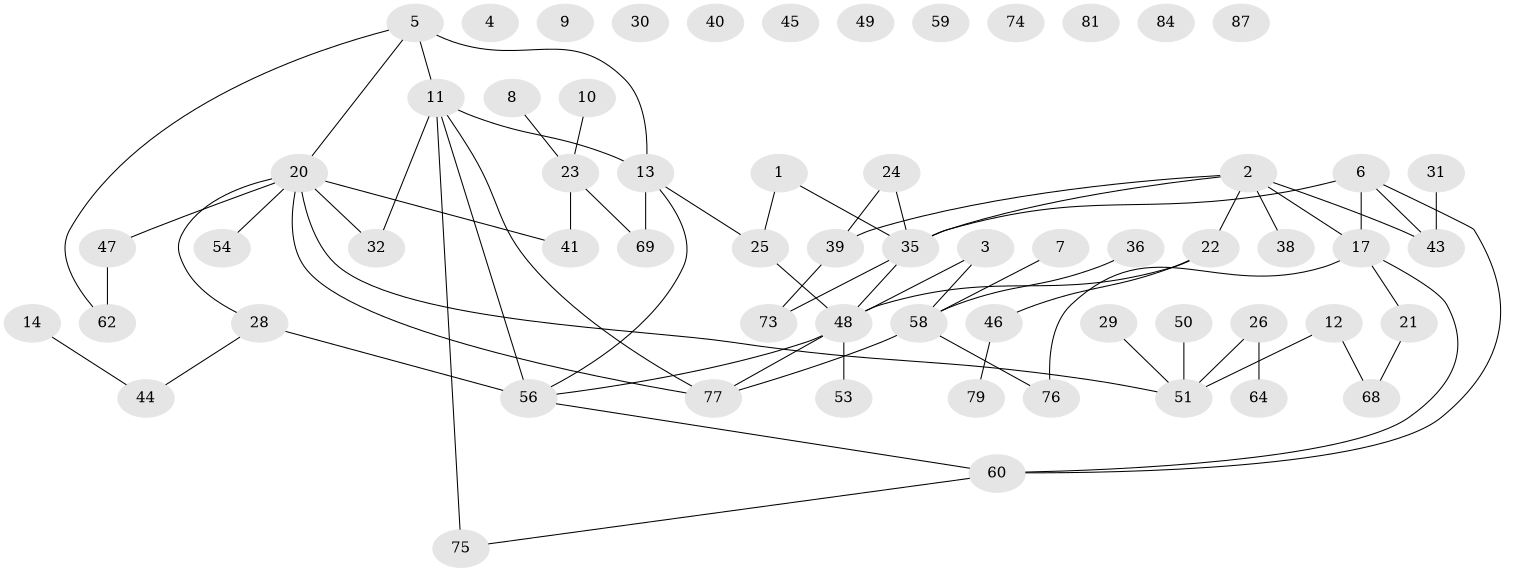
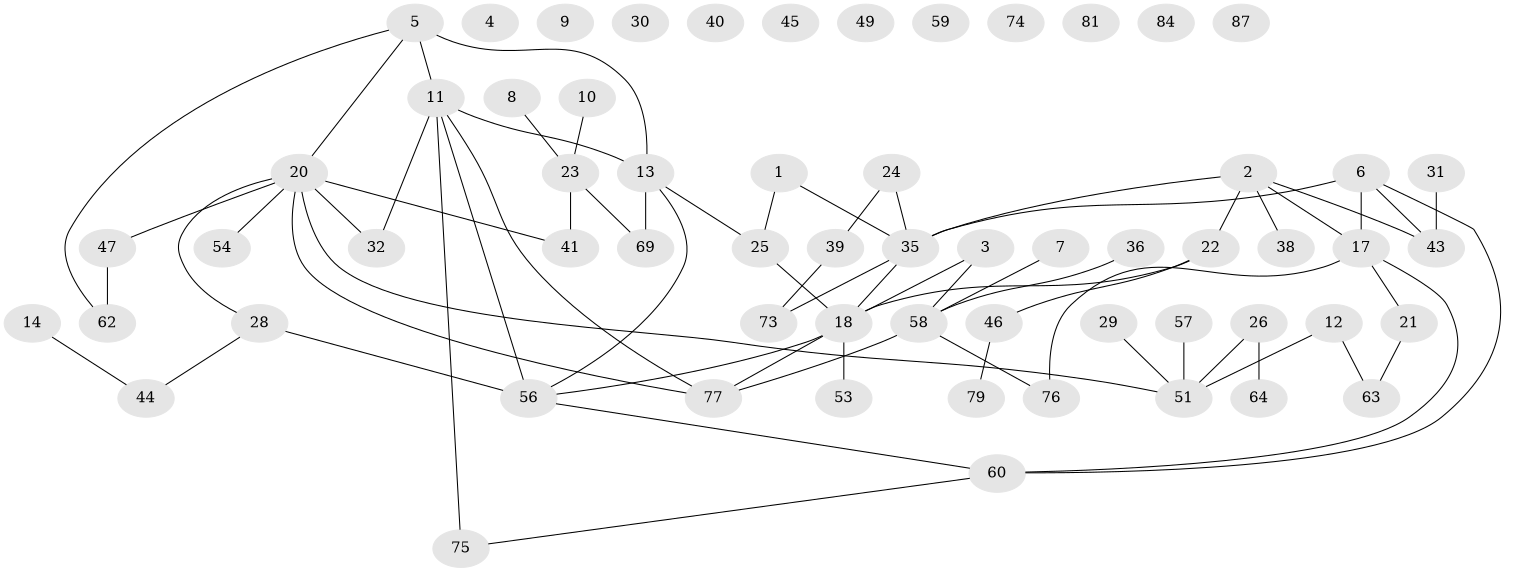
  graph {
    node [color=gray90 style=filled]
    1 [super="+34"]
    25
    35 [super="+61"]
-   48 [super="+80"]
+   48 [super="+80" label=18]
    73
    2 [super="+65"]
    17 [super="+33"]
    22 [super="+67"]
    38
    39
    43
    60 [super="+88"]
    21 [super="+42"]
    76
    46 [super="+72"]
    56 [super="+70"]
    77
    53
    3
    58 [super="+71"]
    4
    11 [super="+16"]
    13 [super="+15"]
    32 [super="+37"]
    75
    5
    20 [super="+27"]
    62
    69
    51 [super="+66"]
    28 [super="+82"]
    41
    47
    54 [super="+83"]
    6 [super="+18"]
    7 [super="+78"]
    8 [super="+19"]
    23 [super="+86"]
    9
    10
    12 [super="+57"]
-   68
+   68 [label=63]
    14 [super="+63"]
    44
    79
    24
    26 [super="+85"]
    64
    29 [super="+89"]
    30
    31
    36 [super="+52"]
    40
    45
    49
-   50
+   50 [label=57]
    59
    74
    81
    84
    87
    1 -- 25
    1 -- 35
    25 -- 48
    35 -- 48
    35 -- 73
    48 -- 56
    48 -- 77
    48 -- 53
    2 -- 35
    2 -- 17
    2 -- 22
    2 -- 38
-   2 -- 39
    2 -- 43
    17 -- 60
    17 -- 21
    17 -- 76
    22 -- 48
    22 -- 46
    39 -- 73
    60 -- 75
    21 -- 68
    46 -- 79
    56 -- 60
    3 -- 48
    3 -- 58
    58 -- 76
    58 -- 77
    11 -- 56
    11 -- 77
    11 -- 13
    11 -- 32
    11 -- 75
    13 -- 25
    13 -- 56
    13 -- 69
    5 -- 11
    5 -- 13
    5 -- 20
    5 -- 62
    20 -- 77
    20 -- 32
    20 -- 51
    20 -- 28
    20 -- 41
    20 -- 47
    20 -- 54
    28 -- 56 [weight=2]
    28 -- 44
    47 -- 62
    6 -- 35
    6 -- 17
    6 -- 43
    6 -- 60
    7 -- 58
    8 -- 23
    23 -- 69
    23 -- 41
    10 -- 23
    12 -- 51
    12 -- 68
    14 -- 44
    24 -- 35
    24 -- 39
    26 -- 51
    26 -- 64
    29 -- 51
    31 -- 43
    36 -- 58
    50 -- 51
  }
